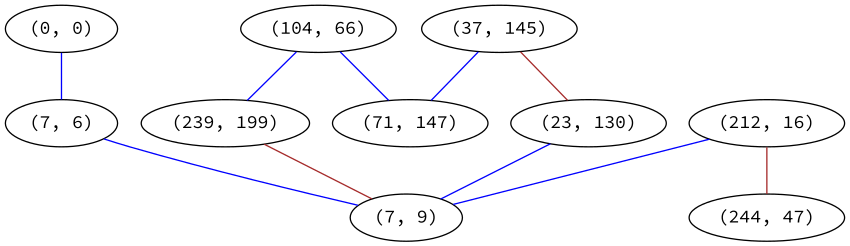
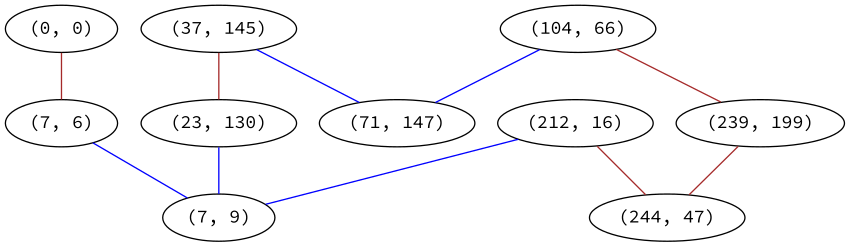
  graph {
    fontname="Source Code Pro"
    node [fontname="Source Code Pro"]
    edge [color=blue fontname="Source Code Pro" weight=1]
    "(0, 0)"
    "(7, 6)"
    "(7, 9)"
    "(104, 66)"
    "(239, 199)"
    "(71, 147)"
    "(244, 47)"
    "(37, 145)"
    "(23, 130)"
    n10 [label="(212, 16)"]
-   "(0, 0)" -- "(7, 6)" [weight=4]
+   "(0, 0)" -- "(7, 6)" [color=brown weight=4]
    "(7, 6)" -- "(7, 9)"
-   "(104, 66)" -- "(239, 199)"
+   "(104, 66)" -- "(239, 199)" [color=brown]
    "(104, 66)" -- "(71, 147)"
-   "(239, 199)" -- "(7, 9)" [color=brown]
+   "(239, 199)" -- "(244, 47)" [color=brown]
    "(37, 145)" -- "(71, 147)"
    "(37, 145)" -- "(23, 130)" [color=brown]
    "(23, 130)" -- "(7, 9)"
    n10 -- "(7, 9)"
    n10 -- "(244, 47)" [color=brown]
  }
